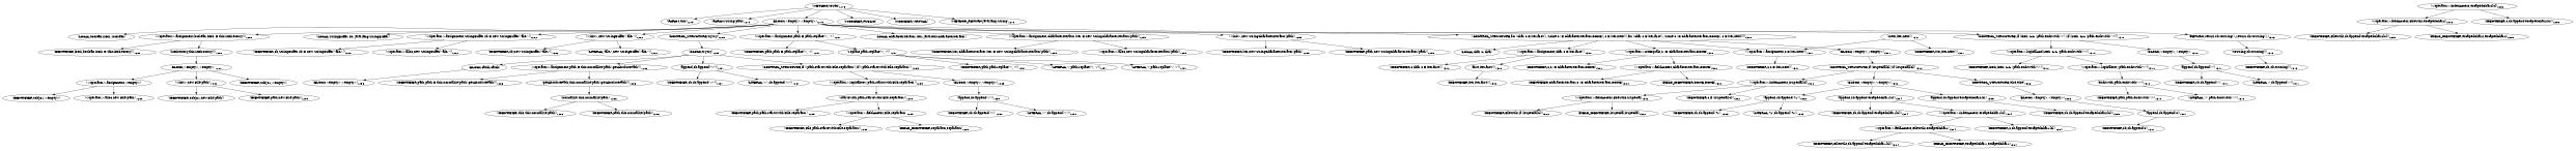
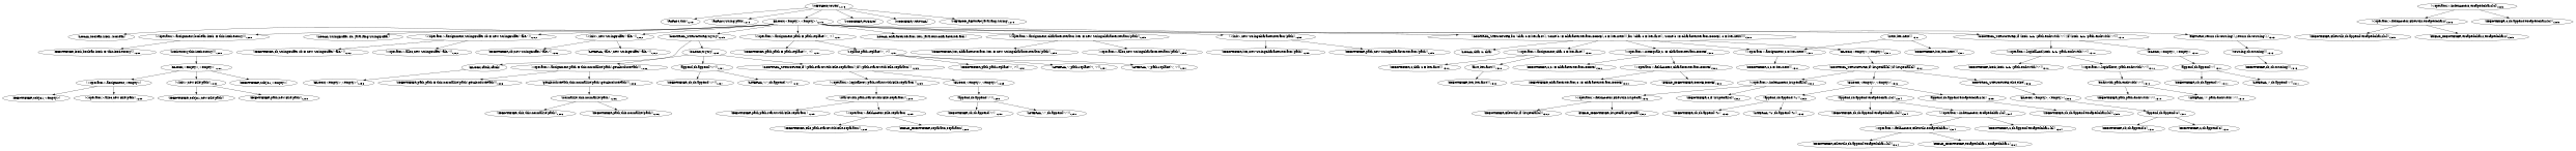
  digraph {
    n1 [label=<(METHOD,toURI)<SUB>1279</SUB>>]
    n2 [label=<(PARAM,this)<SUB>1279</SUB>>]
    n3 [label=<(PARAM,String path)<SUB>1279</SUB>>]
    n4 [label=<(BLOCK,&lt;empty&gt;,&lt;empty&gt;)<SUB>1279</SUB>>]
    n5 [label=<(MODIFIER,PUBLIC)>]
    n6 [label=<(MODIFIER,VIRTUAL)>]
    n7 [label=<(METHOD_RETURN,java.lang.String)<SUB>1279</SUB>>]
    n8 [label=<(LOCAL,boolean isDir: boolean)>]
    n9 [label=<(&lt;operator&gt;.assignment,boolean isDir = this.isDirectory())<SUB>1280</SUB>>]
    n10 [label=<(LOCAL,StringBuffer sb: java.lang.StringBuffer)>]
    n11 [label=<(&lt;operator&gt;.assignment,StringBuffer sb = new StringBuffer(&quot;file:&quot;))<SUB>1282</SUB>>]
    n12 [label=<(&lt;init&gt;,new StringBuffer(&quot;file:&quot;))<SUB>1282</SUB>>]
    n13 [label=<(CONTROL_STRUCTURE,try,try)<SUB>1285</SUB>>]
    n14 [label=<(&lt;operator&gt;.assignment,path = path.replace('\\', '/'))<SUB>1297</SUB>>]
    n15 [label=<(LOCAL,CharacterIterator iter: java.text.CharacterIterator)>]
    n16 [label=<(&lt;operator&gt;.assignment,CharacterIterator iter = new StringCharacterIterator(path))<SUB>1299</SUB>>]
    n17 [label=<(&lt;init&gt;,new StringCharacterIterator(path))<SUB>1299</SUB>>]
    n18 [label=<(CONTROL_STRUCTURE,for (char c = iter.first(); Some(c != CharacterIterator.DONE); c = iter.next()),for (char c = iter.first(); Some(c != CharacterIterator.DONE); c = iter.next()))<SUB>1300</SUB>>]
    n19 [label=<(CONTROL_STRUCTURE,if (isDir &amp;&amp; !path.endsWith(&quot;/&quot;)),if (isDir &amp;&amp; !path.endsWith(&quot;/&quot;)))<SUB>1310</SUB>>]
    n20 [label=<(RETURN,return sb.toString();,return sb.toString();)<SUB>1313</SUB>>]
    n21 [label=<(IDENTIFIER,isDir,boolean isDir = this.isDirectory())<SUB>1280</SUB>>]
    n22 [label=<(isDirectory,this.isDirectory())<SUB>1280</SUB>>]
    n23 [label=<(IDENTIFIER,sb,StringBuffer sb = new StringBuffer(&quot;file:&quot;))<SUB>1282</SUB>>]
    n24 [label=<(&lt;operator&gt;.alloc,new StringBuffer(&quot;file:&quot;))<SUB>1282</SUB>>]
    n25 [label=<(IDENTIFIER,sb,new StringBuffer(&quot;file:&quot;))<SUB>1282</SUB>>]
    n26 [label=<(LITERAL,&quot;file:&quot;,new StringBuffer(&quot;file:&quot;))<SUB>1282</SUB>>]
    n27 [label=<(BLOCK,try,try)<SUB>1285</SUB>>]
    n28 [label=<(BLOCK,catch,catch)>]
    n29 [label=<(IDENTIFIER,path,path = path.replace('\\', '/'))<SUB>1297</SUB>>]
    n30 [label=<(replace,path.replace('\\', '/'))<SUB>1297</SUB>>]
    n31 [label=<(IDENTIFIER,iter,CharacterIterator iter = new StringCharacterIterator(path))<SUB>1299</SUB>>]
    n32 [label=<(&lt;operator&gt;.alloc,new StringCharacterIterator(path))<SUB>1299</SUB>>]
    n33 [label=<(IDENTIFIER,iter,new StringCharacterIterator(path))<SUB>1299</SUB>>]
    n34 [label=<(IDENTIFIER,path,new StringCharacterIterator(path))<SUB>1299</SUB>>]
    n35 [label=<(LOCAL,char c: char)>]
    n36 [label=<(&lt;operator&gt;.assignment,char c = iter.first())<SUB>1300</SUB>>]
    n37 [label=<(&lt;operator&gt;.notEquals,c != CharacterIterator.DONE)<SUB>1300</SUB>>]
    n38 [label=<(&lt;operator&gt;.assignment,c = iter.next())<SUB>1301</SUB>>]
    n39 [label=<(BLOCK,&lt;empty&gt;,&lt;empty&gt;)<SUB>1301</SUB>>]
    n40 [label=<(&lt;operator&gt;.logicalAnd,isDir &amp;&amp; !path.endsWith(&quot;/&quot;))<SUB>1310</SUB>>]
    n41 [label=<(BLOCK,&lt;empty&gt;,&lt;empty&gt;)<SUB>1310</SUB>>]
    n42 [label=<(toString,sb.toString())<SUB>1313</SUB>>]
    n43 [label=<(BLOCK,&lt;empty&gt;,&lt;empty&gt;)<SUB>1280</SUB>>]
    n44 [label=<(&lt;operator&gt;.assignment,&lt;empty&gt;)>]
    n45 [label=<(&lt;init&gt;,new File(path))<SUB>1280</SUB>>]
    n46 [label=<(IDENTIFIER,$obj81,&lt;empty&gt;)>]
    n47 [label=<(IDENTIFIER,$obj81,&lt;empty&gt;)>]
    n48 [label=<(&lt;operator&gt;.alloc,new File(path))<SUB>1280</SUB>>]
    n49 [label=<(IDENTIFIER,$obj81,new File(path))>]
    n50 [label=<(IDENTIFIER,path,new File(path))<SUB>1280</SUB>>]
    n51 [label=<(&lt;operator&gt;.assignment,path = this.normalize(path).getAbsolutePath())<SUB>1286</SUB>>]
    n52 [label=<(append,sb.append(&quot;//&quot;))<SUB>1287</SUB>>]
    n53 [label=<(CONTROL_STRUCTURE,if (!path.startsWith(File.separator)),if (!path.startsWith(File.separator)))<SUB>1289</SUB>>]
    n54 [label=<(BLOCK,&lt;empty&gt;,&lt;empty&gt;)<SUB>1293</SUB>>]
    n55 [label=<(IDENTIFIER,path,path = this.normalize(path).getAbsolutePath())<SUB>1286</SUB>>]
    n56 [label=<(getAbsolutePath,this.normalize(path).getAbsolutePath())<SUB>1286</SUB>>]
    n57 [label=<(IDENTIFIER,sb,sb.append(&quot;//&quot;))<SUB>1287</SUB>>]
    n58 [label=<(LITERAL,&quot;//&quot;,sb.append(&quot;//&quot;))<SUB>1287</SUB>>]
    n59 [label=<(&lt;operator&gt;.logicalNot,!path.startsWith(File.separator))<SUB>1289</SUB>>]
    n60 [label=<(BLOCK,&lt;empty&gt;,&lt;empty&gt;)<SUB>1289</SUB>>]
    n61 [label=<(normalize,this.normalize(path))<SUB>1286</SUB>>]
    n62 [label=<(IDENTIFIER,this,this.normalize(path))<SUB>1286</SUB>>]
    n63 [label=<(IDENTIFIER,path,this.normalize(path))<SUB>1286</SUB>>]
    n64 [label=<(startsWith,path.startsWith(File.separator))<SUB>1209</SUB>>]
    n65 [label=<(append,sb.append(&quot;/&quot;))<SUB>1290</SUB>>]
    n66 [label=<(IDENTIFIER,path,path.startsWith(File.separator))<SUB>1289</SUB>>]
    n67 [label=<(&lt;operator&gt;.fieldAccess,File.separator)<SUB>1289</SUB>>]
    n68 [label=<(IDENTIFIER,File,path.startsWith(File.separator))<SUB>1289</SUB>>]
    n69 [label=<(FIELD_IDENTIFIER,separator,separator)<SUB>1289</SUB>>]
    n70 [label=<(IDENTIFIER,sb,sb.append(&quot;/&quot;))<SUB>1290</SUB>>]
    n71 [label=<(LITERAL,&quot;/&quot;,sb.append(&quot;/&quot;))<SUB>1290</SUB>>]
    n72 [label=<(IDENTIFIER,path,path.replace('\\', '/'))<SUB>1297</SUB>>]
    n73 [label=<(LITERAL,'\\',path.replace('\\', '/'))<SUB>1297</SUB>>]
    n74 [label=<(LITERAL,'/',path.replace('\\', '/'))<SUB>1297</SUB>>]
    n75 [label=<(IDENTIFIER,c,char c = iter.first())<SUB>1300</SUB>>]
    n76 [label=<(first,iter.first())<SUB>1300</SUB>>]
    n77 [label=<(IDENTIFIER,c,c != CharacterIterator.DONE)<SUB>1300</SUB>>]
    n78 [label=<(&lt;operator&gt;.fieldAccess,CharacterIterator.DONE)<SUB>1300</SUB>>]
    n79 [label=<(IDENTIFIER,c,c = iter.next())<SUB>1301</SUB>>]
    n80 [label=<(CONTROL_STRUCTURE,if (isSpecial[c]),if (isSpecial[c]))<SUB>1302</SUB>>]
    n81 [label=<(IDENTIFIER,iter,iter.first())<SUB>1300</SUB>>]
    n82 [label=<(IDENTIFIER,CharacterIterator,c != CharacterIterator.DONE)<SUB>1300</SUB>>]
    n83 [label=<(FIELD_IDENTIFIER,DONE,DONE)<SUB>1300</SUB>>]
    n84 [label=<(next,iter.next())<SUB>1301</SUB>>]
    n85 [label=<(IDENTIFIER,iter,iter.next())<SUB>1301</SUB>>]
    n86 [label=<(&lt;operator&gt;.indexAccess,isSpecial[c])<SUB>1302</SUB>>]
    n87 [label=<(BLOCK,&lt;empty&gt;,&lt;empty&gt;)<SUB>1302</SUB>>]
    n88 [label=<(CONTROL_STRUCTURE,else,else)<SUB>1306</SUB>>]
    n89 [label=<(&lt;operator&gt;.fieldAccess,FileUtils.isSpecial)<SUB>1302</SUB>>]
    n90 [label=<(IDENTIFIER,c,if (isSpecial[c]))<SUB>1302</SUB>>]
    n91 [label=<(append,sb.append('%'))<SUB>1303</SUB>>]
    n92 [label=<(append,sb.append(escapedChar1[c]))<SUB>1304</SUB>>]
    n93 [label=<(append,sb.append(escapedChar2[c]))<SUB>1305</SUB>>]
    n94 [label=<(BLOCK,&lt;empty&gt;,&lt;empty&gt;)<SUB>1306</SUB>>]
    n95 [label=<(IDENTIFIER,FileUtils,if (isSpecial[c]))<SUB>1302</SUB>>]
    n96 [label=<(FIELD_IDENTIFIER,isSpecial,isSpecial)<SUB>1302</SUB>>]
    n97 [label=<(IDENTIFIER,sb,sb.append('%'))<SUB>1303</SUB>>]
    n98 [label=<(LITERAL,'%',sb.append('%'))<SUB>1303</SUB>>]
    n99 [label=<(IDENTIFIER,sb,sb.append(escapedChar1[c]))<SUB>1304</SUB>>]
    n100 [label=<(&lt;operator&gt;.indexAccess,escapedChar1[c])<SUB>1304</SUB>>]
    n101 [label=<(IDENTIFIER,sb,sb.append(escapedChar2[c]))<SUB>1305</SUB>>]
    n102 [label=<(&lt;operator&gt;.fieldAccess,FileUtils.escapedChar1)<SUB>1304</SUB>>]
    n103 [label=<(IDENTIFIER,c,sb.append(escapedChar1[c]))<SUB>1304</SUB>>]
    n104 [label=<(IDENTIFIER,FileUtils,sb.append(escapedChar1[c]))<SUB>1304</SUB>>]
    n105 [label=<(FIELD_IDENTIFIER,escapedChar1,escapedChar1)<SUB>1304</SUB>>]
    n106 [label=<(&lt;operator&gt;.indexAccess,escapedChar2[c])<SUB>1305</SUB>>]
    n107 [label=<(&lt;operator&gt;.fieldAccess,FileUtils.escapedChar2)<SUB>1305</SUB>>]
    n108 [label=<(IDENTIFIER,c,sb.append(escapedChar2[c]))<SUB>1305</SUB>>]
    n109 [label=<(IDENTIFIER,FileUtils,sb.append(escapedChar2[c]))<SUB>1305</SUB>>]
    n110 [label=<(FIELD_IDENTIFIER,escapedChar2,escapedChar2)<SUB>1305</SUB>>]
    n111 [label=<(append,sb.append(c))<SUB>1307</SUB>>]
    n112 [label=<(IDENTIFIER,sb,sb.append(c))<SUB>1307</SUB>>]
+   n113 [label=<(IDENTIFIER,c,sb.append(c))<SUB>1307</SUB>>]
    n114 [label=<(IDENTIFIER,isDir,isDir &amp;&amp; !path.endsWith(&quot;/&quot;))<SUB>1310</SUB>>]
    n115 [label=<(&lt;operator&gt;.logicalNot,!path.endsWith(&quot;/&quot;))<SUB>1310</SUB>>]
    n116 [label=<(append,sb.append('/'))<SUB>1311</SUB>>]
    n117 [label=<(endsWith,path.endsWith(&quot;/&quot;))<SUB>1310</SUB>>]
    n118 [label=<(IDENTIFIER,path,path.endsWith(&quot;/&quot;))<SUB>1310</SUB>>]
    n119 [label=<(LITERAL,&quot;/&quot;,path.endsWith(&quot;/&quot;))<SUB>1310</SUB>>]
    n120 [label=<(IDENTIFIER,sb,sb.append('/'))<SUB>1311</SUB>>]
    n121 [label=<(LITERAL,'/',sb.append('/'))<SUB>1311</SUB>>]
    n122 [label=<(IDENTIFIER,sb,sb.toString())<SUB>1313</SUB>>]
    n1 -> n2
    n1 -> n3
    n1 -> n4
    n1 -> n5
    n1 -> n6
    n1 -> n7
    n4 -> n8
    n4 -> n9
    n4 -> n10
    n4 -> n11
    n4 -> n12
    n4 -> n13
    n4 -> n14
    n4 -> n15
    n4 -> n16
    n4 -> n17
    n4 -> n18
    n4 -> n19
    n4 -> n20
    n9 -> n21
-   n9 -> n22
    n11 -> n23
    n11 -> n24
    n12 -> n25
    n12 -> n26
    n13 -> n27
-   n27 -> n28
+   n13 -> n28
    n14 -> n29
    n14 -> n30
    n16 -> n31
    n16 -> n32
    n17 -> n33
    n17 -> n34
    n18 -> n35
    n18 -> n36
    n18 -> n37
    n18 -> n38
    n18 -> n39
    n19 -> n40
    n19 -> n41
    n20 -> n42
    n22 -> n43
    n27 -> n51
    n27 -> n52
    n27 -> n53
    n28 -> n54
    n30 -> n72
    n30 -> n73
    n30 -> n74
    n36 -> n75
    n36 -> n76
    n37 -> n77
    n37 -> n78
    n38 -> n79
    n39 -> n80
    n40 -> n114
    n40 -> n115
    n41 -> n116
    n42 -> n122
    n43 -> n44
    n43 -> n45
    n43 -> n46
    n44 -> n47
    n44 -> n48
    n45 -> n49
    n45 -> n50
    n51 -> n55
    n51 -> n56
    n52 -> n57
    n52 -> n58
    n53 -> n59
    n53 -> n60
    n56 -> n61
    n59 -> n64
    n60 -> n65
    n61 -> n62
    n61 -> n63
    n64 -> n66
    n64 -> n67
    n65 -> n70
    n65 -> n71
    n67 -> n68
    n67 -> n69
    n76 -> n81
    n78 -> n82
    n78 -> n83
    n80 -> n86
    n80 -> n87
    n80 -> n88
    n84 -> n38
    n84 -> n85
    n86 -> n89
    n86 -> n90
    n87 -> n91
    n87 -> n92
    n87 -> n93
    n88 -> n94
    n89 -> n95
    n89 -> n96
    n91 -> n97
    n91 -> n98
    n92 -> n99
    n92 -> n100
    n93 -> n101
    n94 -> n111
    n100 -> n102
    n100 -> n103
    n102 -> n104
    n102 -> n105
    n106 -> n107
    n106 -> n108
    n107 -> n109
    n107 -> n110
    n111 -> n112
+   n111 -> n113
    n115 -> n117
    n116 -> n120
    n116 -> n121
    n117 -> n118
    n117 -> n119
  }
